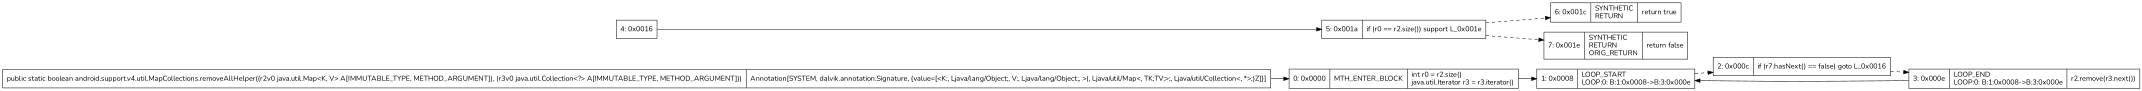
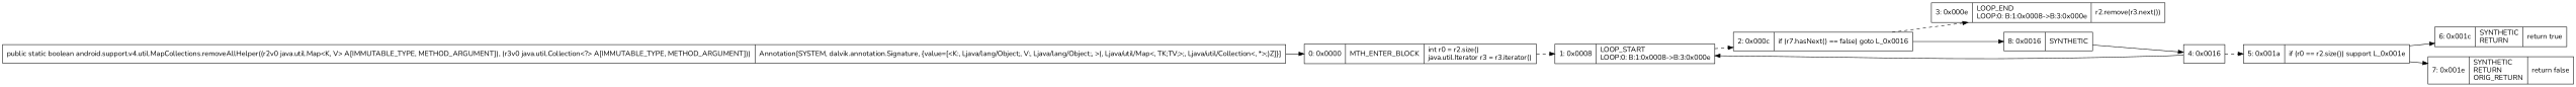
  digraph {
    fontname=Nunito
    rankdir=LR
    node [fontname=Nunito shape=record]
    edge [fontname=Nunito]
    n1 [label="{0\:\ 0x0000|MTH_ENTER_BLOCK\l|int r0 = r2.size()\ljava.util.Iterator r3 = r3.iterator()\l}"]
    n2 [label="{1\:\ 0x0008|LOOP_START\lLOOP:0: B:1:0x0008\-\>B:3:0x000e\l}"]
    n3 [label="{2\:\ 0x000c|if (r7.hasNext() == false) goto L_0x0016\l}"]
    n4 [label="{3\:\ 0x000e|LOOP_END\lLOOP:0: B:1:0x0008\-\>B:3:0x000e\l|r2.remove(r3.next())\l}"]
+   n5 [label="{8\:\ 0x0016|SYNTHETIC\l}"]
    n6 [label="{4\:\ 0x0016}"]
    n7 [label="{5\:\ 0x001a|if (r0 == r2.size()) support L_0x001e\l}"]
    n8 [label="{6\:\ 0x001c|SYNTHETIC\lRETURN\l|return true\l}"]
    n9 [label="{7\:\ 0x001e|SYNTHETIC\lRETURN\lORIG_RETURN\l|return false\l}"]
    n10 [label="{public static boolean android.support.v4.util.MapCollections.removeAllHelper((r2v0 java.util.Map\<K, V\> A[IMMUTABLE_TYPE, METHOD_ARGUMENT]), (r3v0 java.util.Collection\<?\> A[IMMUTABLE_TYPE, METHOD_ARGUMENT]))  | Annotation[SYSTEM, dalvik.annotation.Signature, \{value=[\<K:, Ljava\/lang\/Object;, V:, Ljava\/lang\/Object;, \>(, Ljava\/util\/Map\<, TK;TV;\>;, Ljava\/util\/Collection\<, *\>;)Z]\}]\l}"]
-   n1 -> n2
+   n1 -> n2 [style=dashed]
    n2 -> n3 [style=dashed]
    n3 -> n4 [style=dashed]
-   n4 -> n2
-   n6 -> n7
-   n7 -> n8 [style=dashed]
-   n7 -> n9 [style=dashed]
+   n3 -> n5
+   n6 -> n2
+   n5 -> n6
+   n6 -> n7 [style=dashed]
+   n7 -> n8 [style=solid]
+   n7 -> n9
    n10 -> n1
  }
